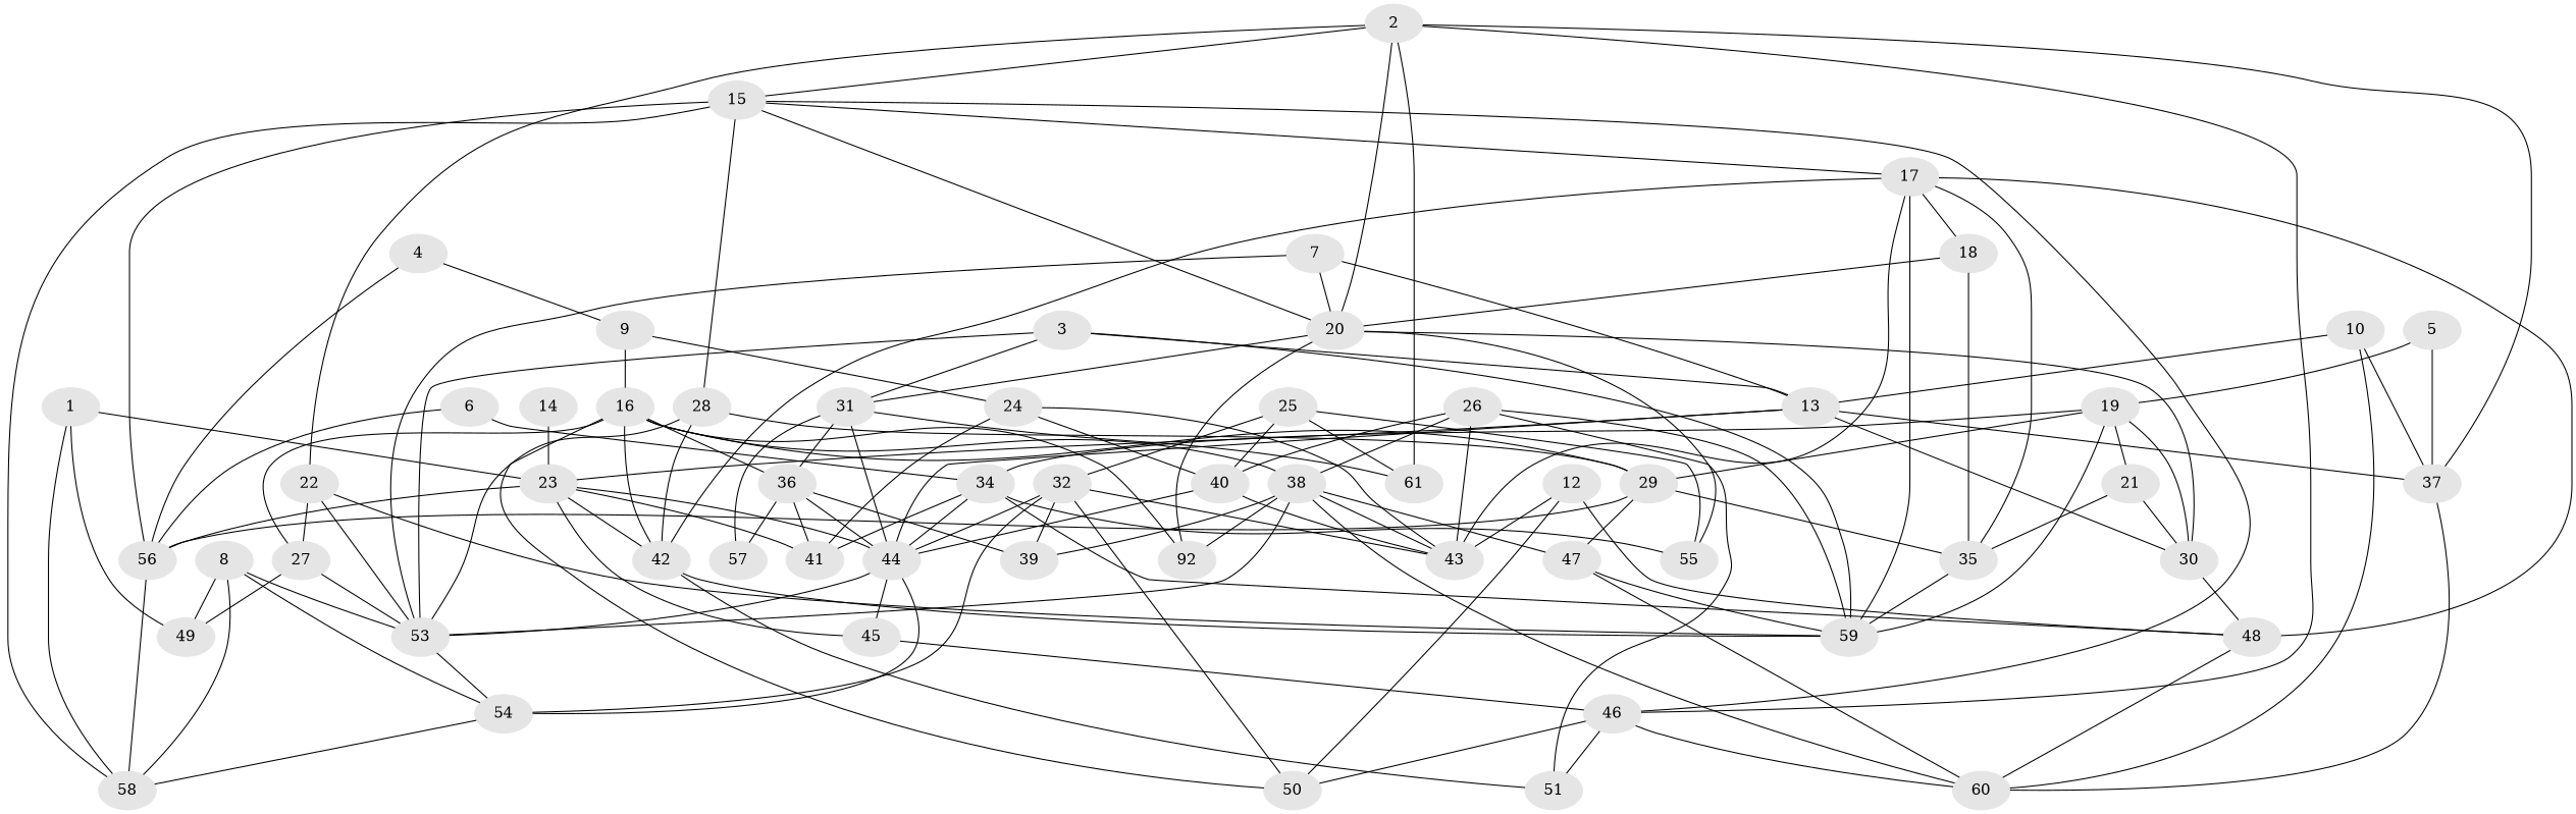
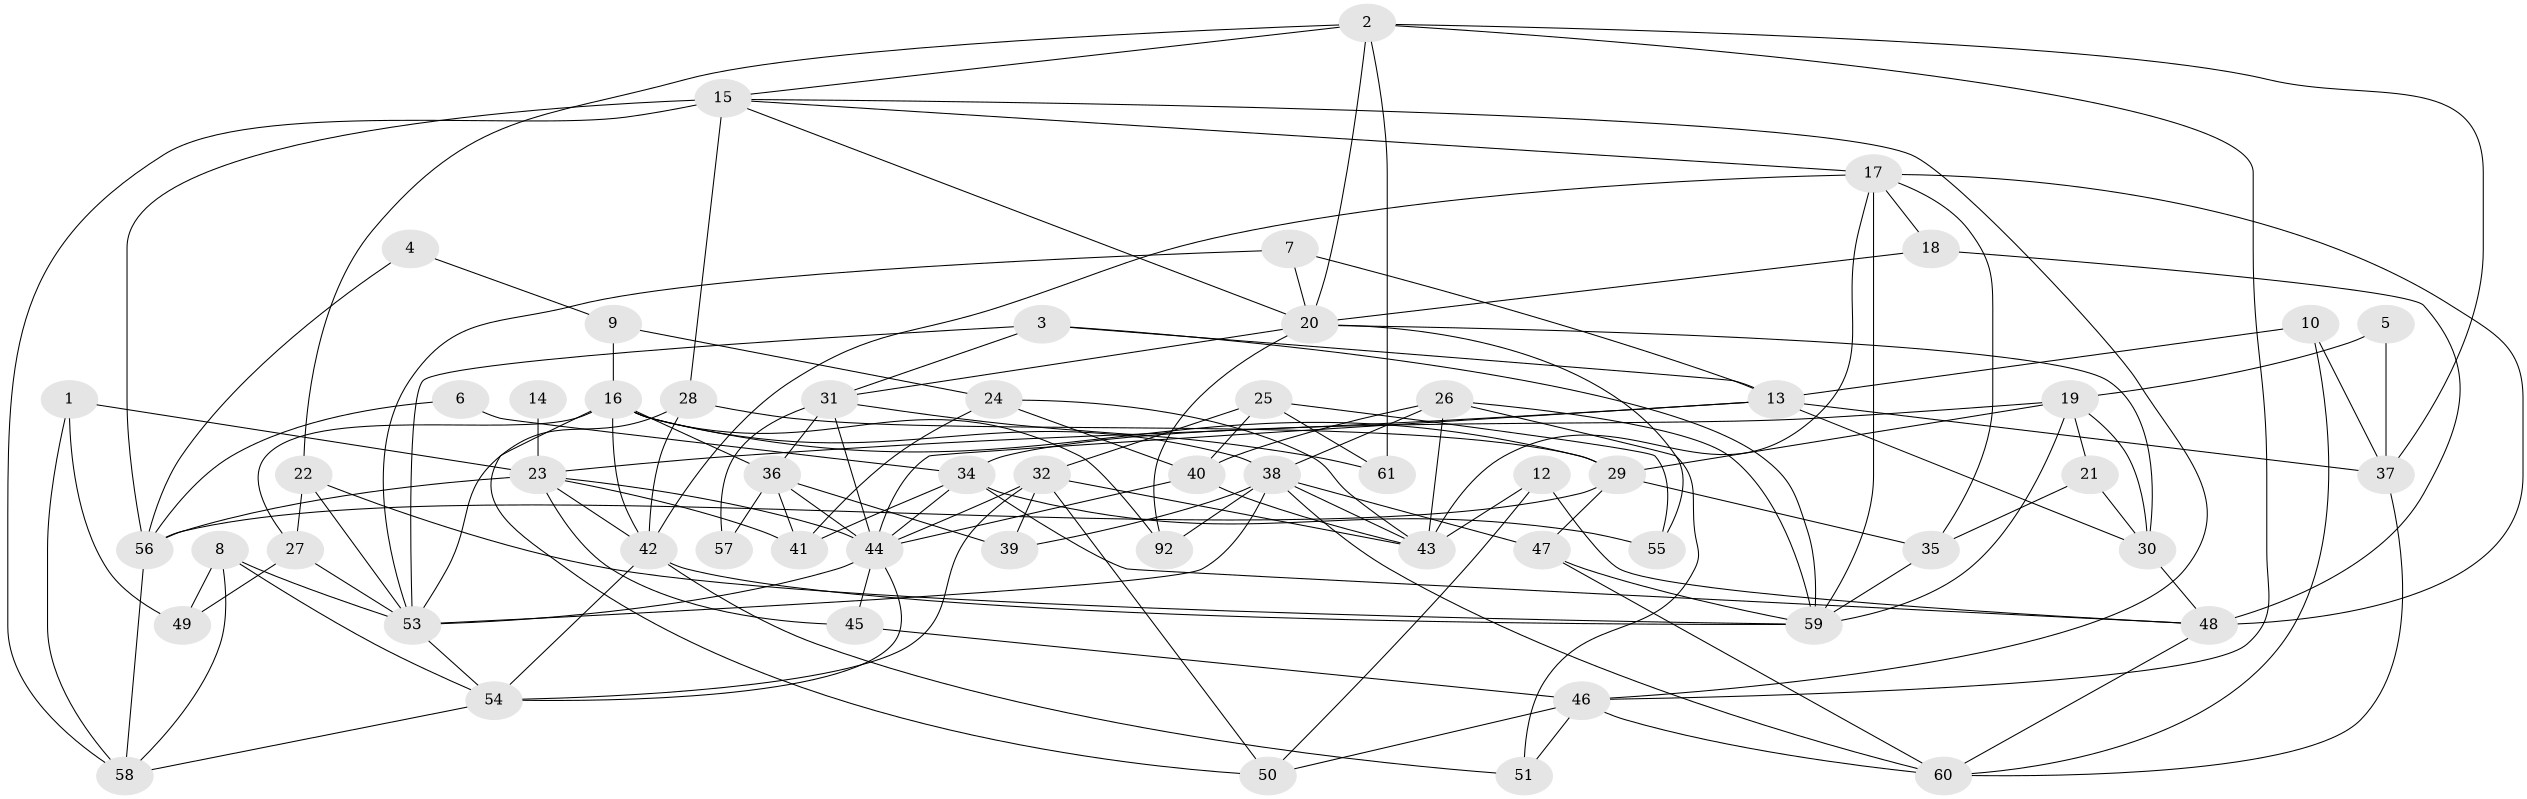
  graph {
    node [color=gray90 style=filled]
    edge [weight=1.0]
    1
    23
    49
    58
    56
    42
    44
    41
    45
    2
    15
    20
    22
    37
    46
    61
    17
    28
    31
    30
    n21 [label=92]
    55
    53
    59
    27
    60
    50
    51
    3
    13
    36
    57
    54
    4
    9
    16
    24
    5
    19
    34
    29
    21
    6
    48
    7
    8
    38
    40
    43
    10
    12
    25
    32
    14
    18
    35
    47
    39
    26
    1 -- 23
    1 -- 49
    1 -- 58
    23 -- 56 [weight=2.0]
    23 -- 42
    23 -- 44
    23 -- 41
    23 -- 45
    56 -- 58
    42 -- 59
    42 -- 51
+   42 -- 54
    44 -- 45 [weight=2.0]
    44 -- 53
    44 -- 54
    45 -- 46
    2 -- 15
    2 -- 20
    2 -- 22
    2 -- 37
    2 -- 46
    2 -- 61
    15 -- 58
    15 -- 56
    15 -- 20
    15 -- 46
    15 -- 17
    15 -- 28
    20 -- 31
    20 -- 30
    20 -- n21
    20 -- 55
    22 -- 53 [weight=2.0]
    22 -- 59
    22 -- 27
    37 -- 60
    46 -- 60
    46 -- 50
    46 -- 51
    17 -- 42
    17 -- 59
    17 -- 48
    17 -- 43
    17 -- 18
    17 -- 35
    28 -- 42
    28 -- 53
    28 -- 29
    31 -- 44 [weight=2.0]
    31 -- 61
    31 -- 36
    31 -- 57
    30 -- 48
    53 -- 54
    27 -- 49
    27 -- 53
    3 -- 31
    3 -- 53
    3 -- 59
    3 -- 13
    13 -- 23
    13 -- 44
    13 -- 37
    13 -- 30
    36 -- 44
    36 -- 41
    36 -- 57
    36 -- 39
    54 -- 58
    4 -- 56
    4 -- 9
    9 -- 16 [weight=2.0]
    9 -- 24
    16 -- 42
    16 -- n21
    16 -- 27
    16 -- 50
    16 -- 36
    16 -- 29
    16 -- 38
    24 -- 41
    24 -- 40
    24 -- 43
    5 -- 37
    5 -- 19
    19 -- 30
    19 -- 59
    19 -- 34
    19 -- 29
    19 -- 21
    34 -- 44
    34 -- 41 [weight=2.0]
    34 -- 55
    34 -- 48
    29 -- 56 [weight=2.0]
    29 -- 35
    29 -- 47
    21 -- 30
    21 -- 35
    6 -- 56
    6 -- 34
    48 -- 60
    7 -- 20
    7 -- 53
    7 -- 13
    8 -- 49
    8 -- 58
    8 -- 53
    8 -- 54
    38 -- n21
    38 -- 53
    38 -- 60
    38 -- 43
    38 -- 47
    38 -- 39
    40 -- 44
    40 -- 43
    10 -- 37
    10 -- 60
    10 -- 13
    12 -- 50
    12 -- 48
    12 -- 43
    25 -- 61
    25 -- 55
    25 -- 40
    25 -- 32
    32 -- 44
    32 -- 50
    32 -- 54 [weight=2.0]
    32 -- 43
    32 -- 39
    14 -- 23 [weight=2.0]
    18 -- 20
-   18 -- 35
+   18 -- 48
    35 -- 59
    47 -- 59
    47 -- 60
    26 -- 59
    26 -- 51
    26 -- 38
    26 -- 40 [weight=2.0]
    26 -- 43 [weight=2.0]
  }
